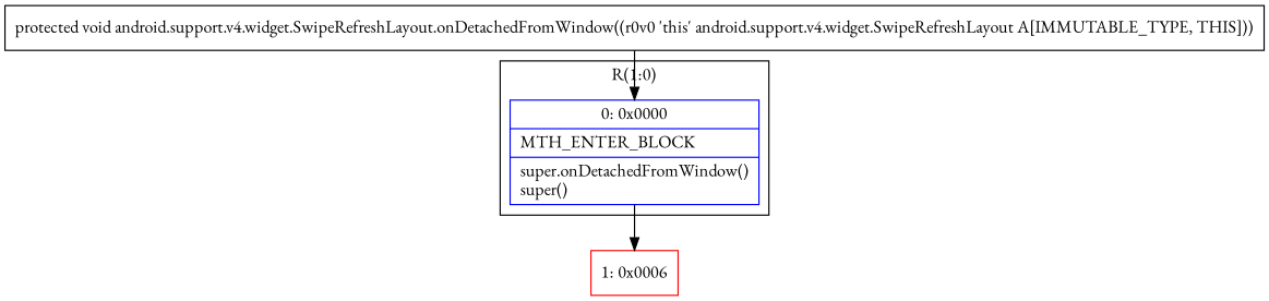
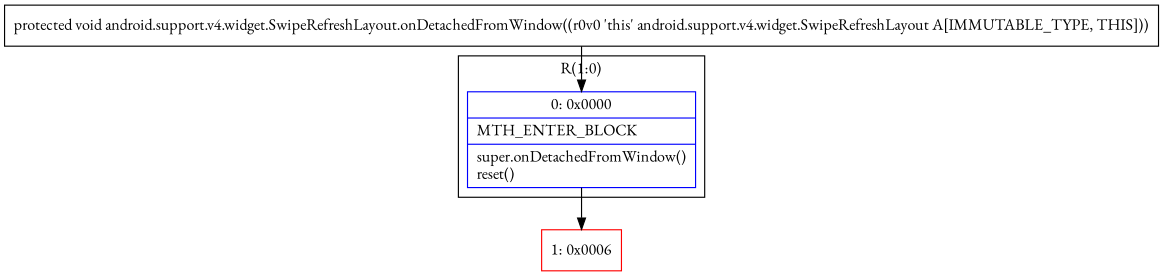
  digraph {
    fontname="EB Garamond"
    node [shape=record fontname="EB Garamond"]
    edge [fontname="EB Garamond"]
-   n1 [color=blue label="{0\:\ 0x0000|MTH_ENTER_BLOCK\l|super.onDetachedFromWindow()\lsuper()\l}"]
+   n1 [color=blue label="{0\:\ 0x0000|MTH_ENTER_BLOCK\l|super.onDetachedFromWindow()\lreset()\l}"]
    n2 [color=red label="{1\:\ 0x0006}"]
    n3 [label="{protected void android.support.v4.widget.SwipeRefreshLayout.onDetachedFromWindow((r0v0 'this' android.support.v4.widget.SwipeRefreshLayout A[IMMUTABLE_TYPE, THIS])) }"]
    subgraph cluster_1 {
      label="R(1:0)"
      n1
    }
    n1 -> n2
    n3 -> n1
  }
